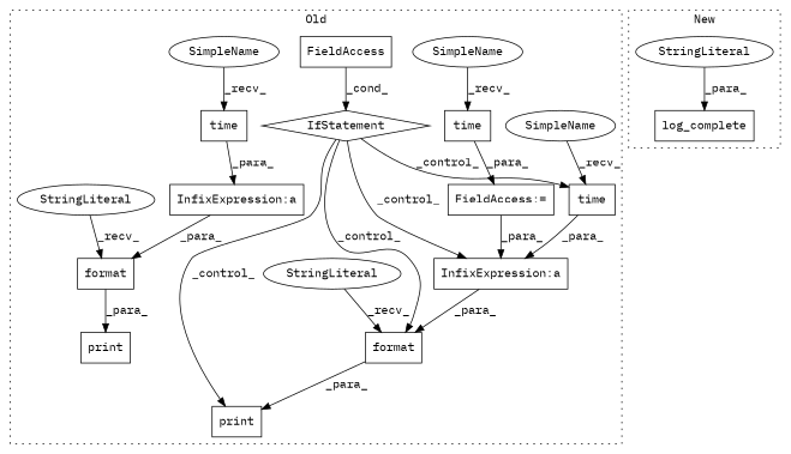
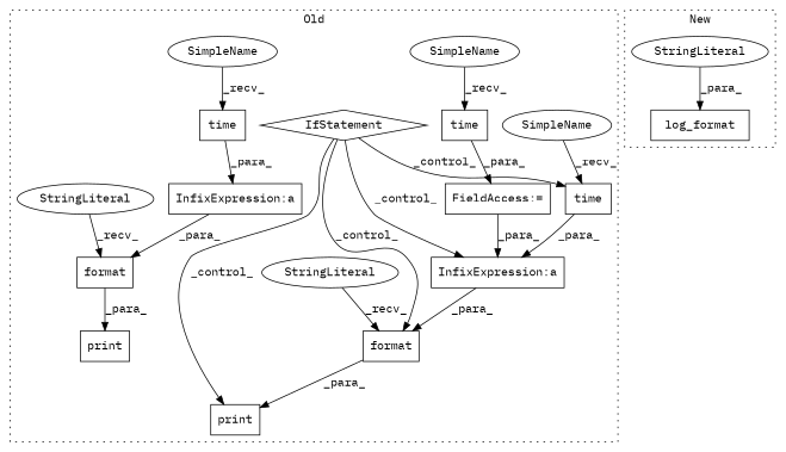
  digraph {
    fontname="IBM Plex Mono"
    node [a=32 fontname="IBM Plex Mono" l=6 shape=box]
    edge [fontname="IBM Plex Mono"]
    n1 [l="6,1" label=print s="8038,8104"]
    n2 [a=27 l=3 label="InfixExpression:a" s=8097]
-   n3 [a=22 l=7 label=FieldAccess s=8019]
    n4 [l="7,1" label=format s="8079,8103"]
    n5 [a=25 l="4,2" label=IfStatement s="8015,8026" shape=diamond]
    n6 [label=time s=8091]
    n7 [a=45 l=34 label=StringLiteral s=8044 shape=ellipse]
    n8 [label=time s=7694]
    n9 [a=7 l=1 label="FieldAccess:=" s=7688]
    n10 [label=time s=7563]
    n11 [a=27 l=3 label="InfixExpression:a" s=7569]
    n12 [l="6,1" label=print s="7493,7576"]
    n13 [l="7,1" label=format s="7551,7575"]
    n14 [a=45 l=51 label=StringLiteral s=7499 shape=ellipse]
    n15 [a=42 l=4 label=SimpleName s=8086 shape=ellipse]
    n16 [a=42 l=4 label=SimpleName s=7689 shape=ellipse]
    n17 [a=42 l=4 label=SimpleName s=7558 shape=ellipse]
-   n18 [l="13,1" label=log_complete s="6754,6788"]
+   n18 [l="13,1" label=log_format s="6754,6788"]
    n19 [a=45 l=21 label=StringLiteral s=6767 shape=ellipse]
    subgraph cluster_1 {
      label=Old
      style=dotted
      n1
      n2
-     n3
      n4
      n5
      n6
      n7
      n8
      n9
      n10
      n11
      n12
      n13
      n14
      n15
      n16
      n17
    }
    subgraph cluster_2 {
      label=New
      style=dotted
      n18
      n19
    }
    n2 -> n4 [label=_para_]
-   n3 -> n5 [label=_cond_]
    n4 -> n1 [label=_para_]
    n5 -> n1 [label=_control_]
    n5 -> n2 [label=_control_]
    n5 -> n4 [label=_control_]
    n5 -> n6 [label=_control_]
    n6 -> n2 [label=_para_]
    n7 -> n4 [label=_recv_]
    n8 -> n9 [label=_para_]
    n9 -> n2 [label=_para_]
    n10 -> n11 [label=_para_]
    n11 -> n13 [label=_para_]
    n13 -> n12 [label=_para_]
    n14 -> n13 [label=_recv_]
    n15 -> n6 [label=_recv_]
    n16 -> n8 [label=_recv_]
    n17 -> n10 [label=_recv_]
    n19 -> n18 [label=_para_]
  }
